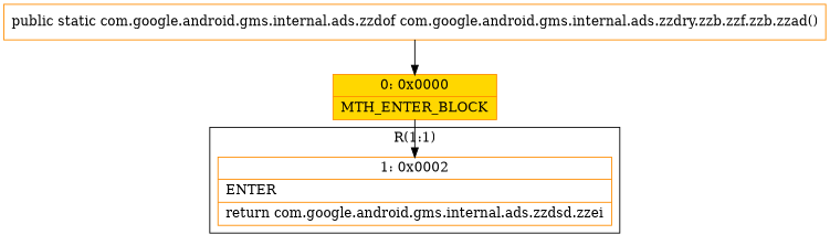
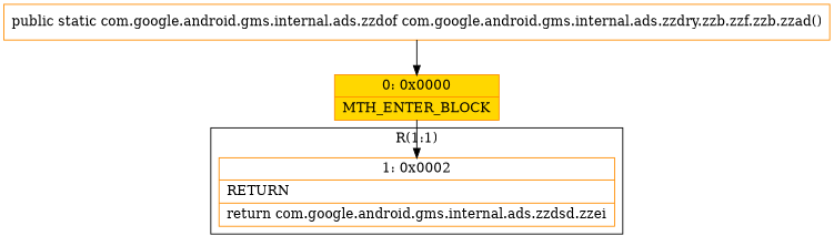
  digraph {
    node [color=darkorange shape=record style=filled fillcolor=white]
-   n1 [label="{1\:\ 0x0002|ENTER\l|return com.google.android.gms.internal.ads.zzdsd.zzei\l}"]
+   n1 [label="{1\:\ 0x0002|RETURN\l|return com.google.android.gms.internal.ads.zzdsd.zzei\l}"]
    n2 [label="{0\:\ 0x0000|MTH_ENTER_BLOCK\l}" fillcolor=gold]
    n3 [label="{public static com.google.android.gms.internal.ads.zzdof com.google.android.gms.internal.ads.zzdry.zzb.zzf.zzb.zzad() }"]
    subgraph cluster_1 {
      label="R(1:1)"
      n1
    }
    n2 -> n1
    n3 -> n2
  }
